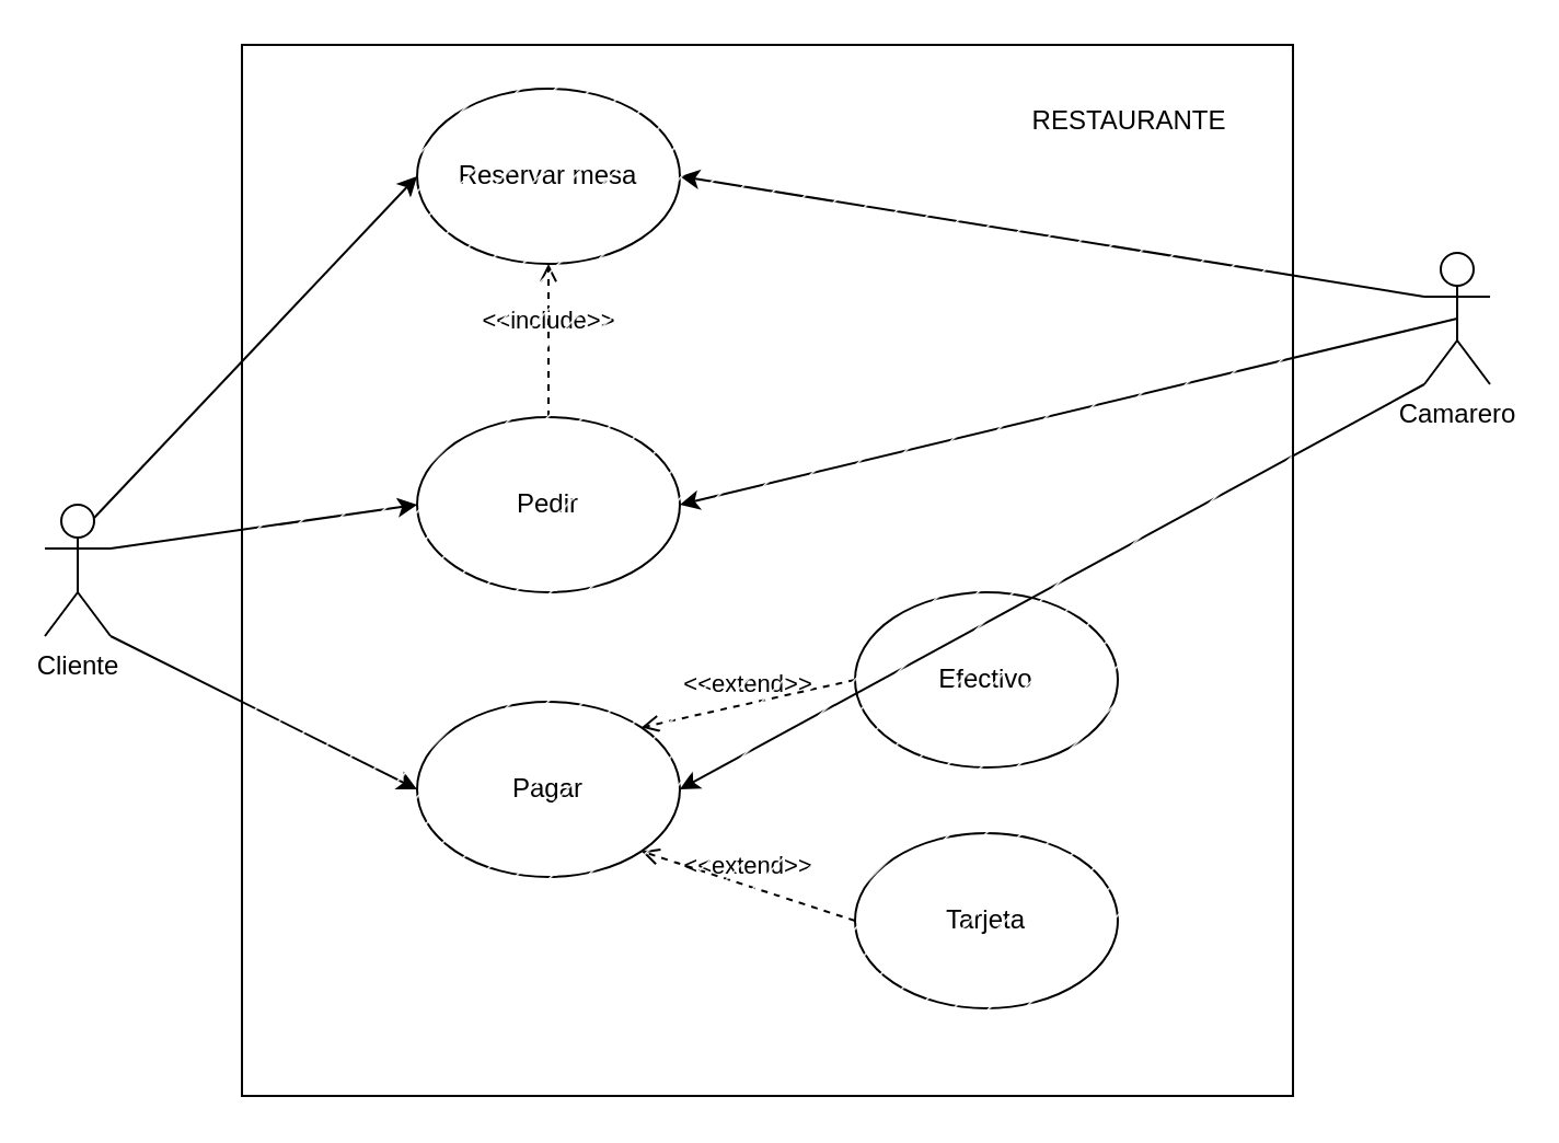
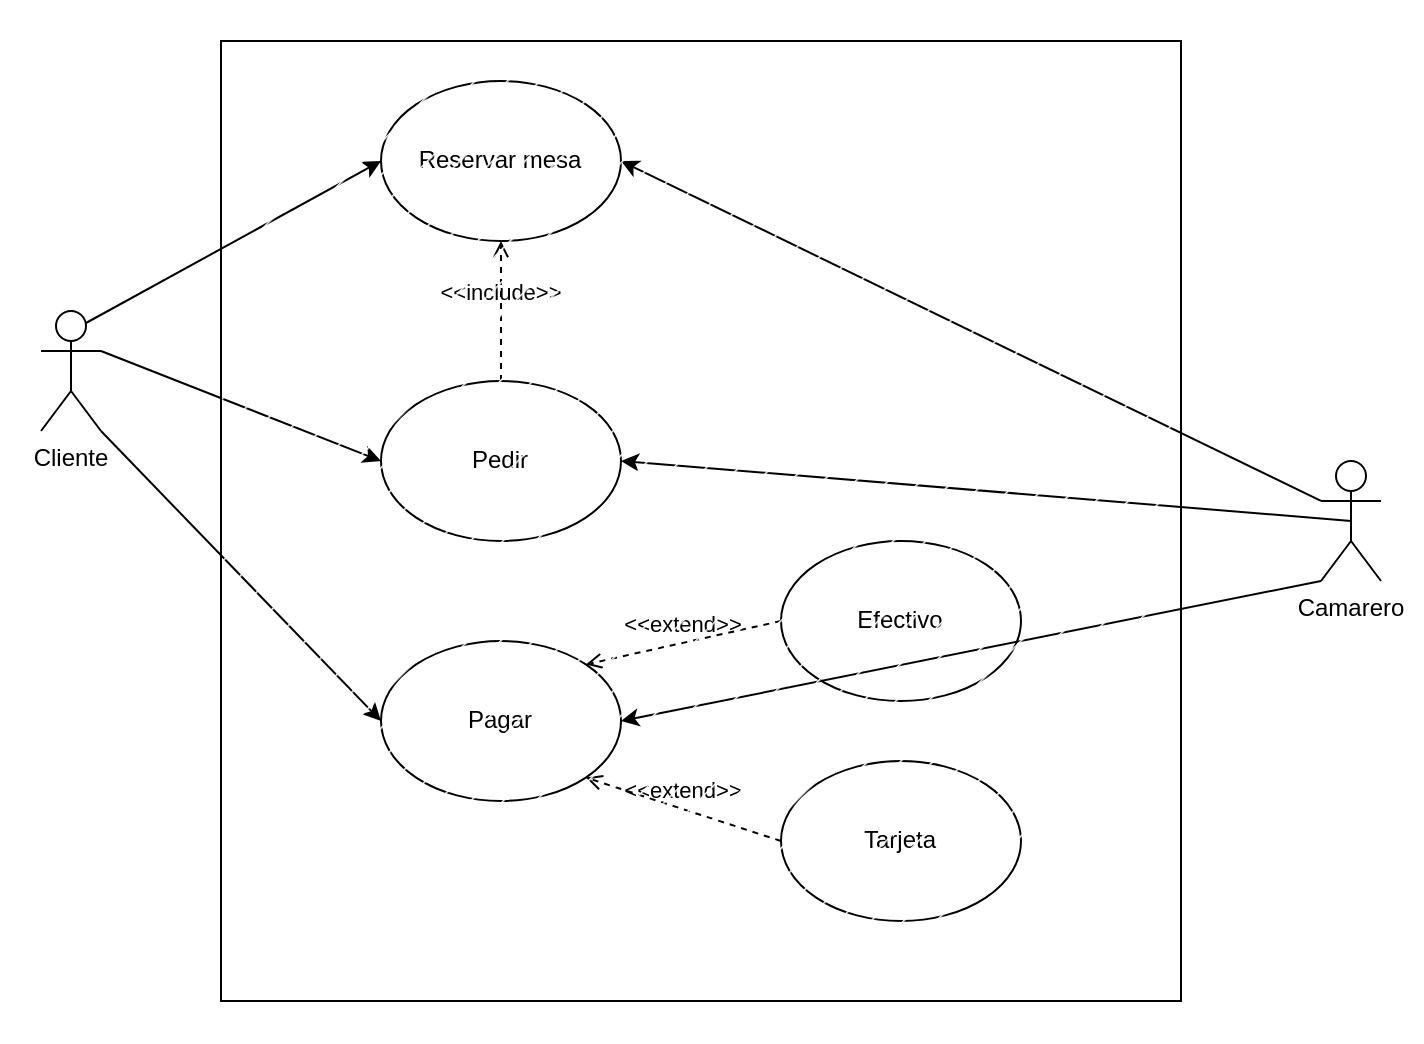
  <mxCell id="0" />
  <mxCell id="1" parent="0" />
  <mxCell id="2" style="rounded=0;orthogonalLoop=1;jettySize=auto;html=1;exitX=1;exitY=0.333;exitDx=0;exitDy=0;exitPerimeter=0;entryX=0;entryY=0.5;entryDx=0;entryDy=0;" edge="1" parent="1" source="5" target="7"><mxGeometry relative="1" as="geometry" /></mxCell>
  <mxCell id="3" style="rounded=0;orthogonalLoop=1;jettySize=auto;html=1;exitX=1;exitY=1;exitDx=0;exitDy=0;exitPerimeter=0;entryX=0;entryY=0.5;entryDx=0;entryDy=0;" edge="1" parent="1" source="5" target="8"><mxGeometry relative="1" as="geometry" /></mxCell>
  <mxCell id="4" style="rounded=0;orthogonalLoop=1;jettySize=auto;html=1;exitX=0.75;exitY=0.1;exitDx=0;exitDy=0;exitPerimeter=0;entryX=0;entryY=0.5;entryDx=0;entryDy=0;" edge="1" parent="1" source="5" target="6"><mxGeometry relative="1" as="geometry" /></mxCell>
- <mxCell id="5" value="&lt;div&gt;Cliente&lt;/div&gt;" style="shape=umlActor;verticalLabelPosition=bottom;verticalAlign=top;html=1;outlineConnect=0;" vertex="1" parent="1"><mxGeometry x="20" y="230" width="30" height="60" as="geometry" /></mxCell>
+ <mxCell id="5" value="&lt;div&gt;Cliente&lt;/div&gt;" style="shape=umlActor;verticalLabelPosition=bottom;verticalAlign=top;html=1;outlineConnect=0;" vertex="1" parent="1"><mxGeometry x="20" y="155" width="30" height="60" as="geometry" /></mxCell>
  <mxCell id="6" value="Reservar mesa" style="ellipse;whiteSpace=wrap;html=1;" vertex="1" parent="1"><mxGeometry x="190" y="40" width="120" height="80" as="geometry" /></mxCell>
  <mxCell id="7" value="Pedir" style="ellipse;whiteSpace=wrap;html=1;" vertex="1" parent="1"><mxGeometry x="190" y="190" width="120" height="80" as="geometry" /></mxCell>
  <mxCell id="8" value="Pagar" style="ellipse;whiteSpace=wrap;html=1;" vertex="1" parent="1"><mxGeometry x="190" y="320" width="120" height="80" as="geometry" /></mxCell>
  <mxCell id="9" value="Efectivo" style="ellipse;whiteSpace=wrap;html=1;" vertex="1" parent="1"><mxGeometry x="390" y="270" width="120" height="80" as="geometry" /></mxCell>
  <mxCell id="10" value="Tarjeta" style="ellipse;whiteSpace=wrap;html=1;" vertex="1" parent="1"><mxGeometry x="390" y="380" width="120" height="80" as="geometry" /></mxCell>
  <mxCell id="11" value="&amp;lt;&amp;lt;extend&amp;gt;&amp;gt;" style="html=1;verticalAlign=bottom;labelBackgroundColor=none;endArrow=open;endFill=0;dashed=1;rounded=0;entryX=1;entryY=0;entryDx=0;entryDy=0;exitX=0;exitY=0.5;exitDx=0;exitDy=0;" edge="1" parent="1" source="9" target="8"><mxGeometry width="160" relative="1" as="geometry"><mxPoint x="380" y="190" as="sourcePoint" /><mxPoint x="440" y="200" as="targetPoint" /></mxGeometry></mxCell>
  <mxCell id="12" value="&amp;lt;&amp;lt;extend&amp;gt;&amp;gt;" style="html=1;verticalAlign=bottom;labelBackgroundColor=none;endArrow=open;endFill=0;dashed=1;rounded=0;exitX=0;exitY=0.5;exitDx=0;exitDy=0;entryX=1;entryY=1;entryDx=0;entryDy=0;" edge="1" parent="1" source="10" target="8"><mxGeometry width="160" relative="1" as="geometry"><mxPoint x="270" y="260" as="sourcePoint" /><mxPoint x="410" y="360" as="targetPoint" /></mxGeometry></mxCell>
  <mxCell id="13" style="rounded=0;orthogonalLoop=1;jettySize=auto;html=1;exitX=0;exitY=0.333;exitDx=0;exitDy=0;exitPerimeter=0;entryX=1;entryY=0.5;entryDx=0;entryDy=0;" edge="1" parent="1" source="16" target="6"><mxGeometry relative="1" as="geometry" /></mxCell>
  <mxCell id="14" style="rounded=0;orthogonalLoop=1;jettySize=auto;html=1;exitX=0.5;exitY=0.5;exitDx=0;exitDy=0;exitPerimeter=0;entryX=1;entryY=0.5;entryDx=0;entryDy=0;" edge="1" parent="1" source="16" target="7"><mxGeometry relative="1" as="geometry" /></mxCell>
  <mxCell id="15" style="rounded=0;orthogonalLoop=1;jettySize=auto;html=1;exitX=0;exitY=1;exitDx=0;exitDy=0;exitPerimeter=0;entryX=1;entryY=0.5;entryDx=0;entryDy=0;" edge="1" parent="1" source="16" target="8"><mxGeometry relative="1" as="geometry" /></mxCell>
- <mxCell id="16" value="Camarero" style="shape=umlActor;verticalLabelPosition=bottom;verticalAlign=top;html=1;outlineConnect=0;" vertex="1" parent="1"><mxGeometry x="650" y="115" width="30" height="60" as="geometry" /></mxCell>
+ <mxCell id="16" value="Camarero" style="shape=umlActor;verticalLabelPosition=bottom;verticalAlign=top;html=1;outlineConnect=0;" vertex="1" parent="1"><mxGeometry x="660" y="230" width="30" height="60" as="geometry" /></mxCell>
  <mxCell id="17" value="&amp;lt;&amp;lt;include&amp;gt;&amp;gt;" style="html=1;verticalAlign=bottom;labelBackgroundColor=none;endArrow=open;endFill=0;dashed=1;rounded=0;exitX=0.5;exitY=0;exitDx=0;exitDy=0;entryX=0.5;entryY=1;entryDx=0;entryDy=0;" edge="1" parent="1" source="7" target="6"><mxGeometry width="160" relative="1" as="geometry"><mxPoint x="50" y="130" as="sourcePoint" /><mxPoint x="210" y="130" as="targetPoint" /></mxGeometry></mxCell>
  <mxCell id="18" value="" style="whiteSpace=wrap;html=1;aspect=fixed;fillStyle=hatch;" vertex="1" parent="1"><mxGeometry x="110" y="20" width="480" height="480" as="geometry" /></mxCell>
- <mxCell id="19" value="RESTAURANTE" style="text;html=1;align=center;verticalAlign=middle;resizable=0;points=[];autosize=1;strokeColor=none;fillColor=none;" vertex="1" parent="1"><mxGeometry x="460" y="40" width="110" height="30" as="geometry" /></mxCell>
